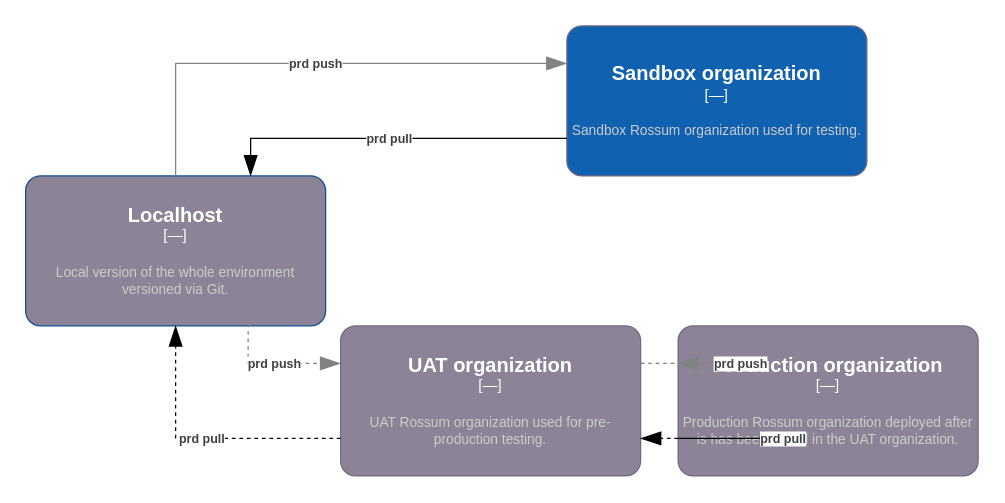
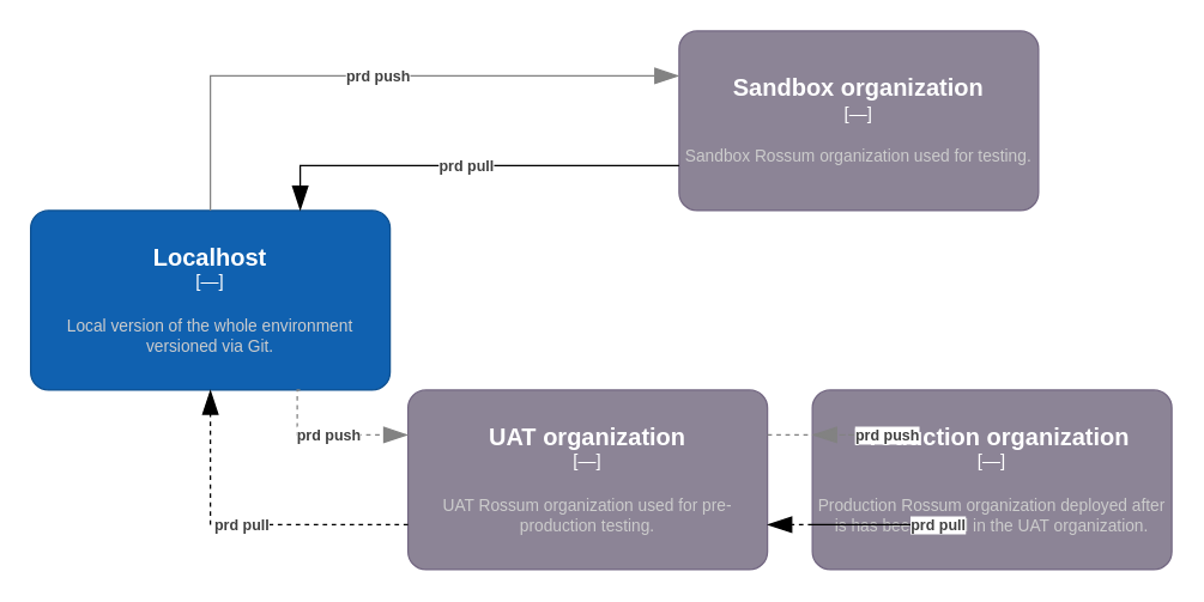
  <mxCell id="0" />
  <mxCell id="1" parent="0" />
- <mxCell id="2" value="&lt;font style=&quot;font-size: 16px&quot;&gt;&lt;b&gt;Localhost&lt;/b&gt;&lt;/font&gt;&lt;div&gt;[—]&lt;/div&gt;&lt;br&gt;&lt;div&gt;&lt;font style=&quot;font-size: 11px&quot;&gt;&lt;font color=&quot;#cccccc&quot;&gt;Local version of the whole environment versioned via Git.&lt;/font&gt;&lt;/div&gt;" style="rounded=1;whiteSpace=wrap;html=1;labelBackgroundColor=none;fillColor=#8c8496;fontColor=#ffffff;align=center;arcSize=10;strokeColor=#0D5091;metaEdit=1;resizable=0;points=[[0.25,0,0],[0.5,0,0],[0.75,0,0],[1,0.25,0],[1,0.5,0],[1,0.75,0],[0.75,1,0],[0.5,1,0],[0.25,1,0],[0,0.75,0],[0,0.5,0],[0,0.25,0]];" parent="1" vertex="1"><mxGeometry x="20" y="140" width="240" height="120" as="geometry" /></mxCell>
- <mxCell id="3" value="&lt;font style=&quot;font-size: 16px&quot;&gt;&lt;b&gt;Sandbox organization&lt;/b&gt;&lt;/font&gt;&lt;div&gt;[—]&lt;/div&gt;&lt;br&gt;&lt;div&gt;&lt;font style=&quot;font-size: 11px&quot;&gt;&lt;font color=&quot;#cccccc&quot;&gt;Sandbox Rossum organization used for testing.&lt;/font&gt;&lt;/div&gt;" style="rounded=1;whiteSpace=wrap;html=1;labelBackgroundColor=none;fillColor=#1061b0;fontColor=#ffffff;align=center;arcSize=10;strokeColor=#736782;metaEdit=1;resizable=0;points=[[0.25,0,0],[0.5,0,0],[0.75,0,0],[1,0.25,0],[1,0.5,0],[1,0.75,0],[0.75,1,0],[0.5,1,0],[0.25,1,0],[0,0.75,0],[0,0.5,0],[0,0.25,0]];" parent="1" vertex="1"><mxGeometry x="453" y="20" width="240" height="120" as="geometry" /></mxCell>
+ <mxCell id="2" value="&lt;font style=&quot;font-size: 16px&quot;&gt;&lt;b&gt;Localhost&lt;/b&gt;&lt;/font&gt;&lt;div&gt;[—]&lt;/div&gt;&lt;br&gt;&lt;div&gt;&lt;font style=&quot;font-size: 11px&quot;&gt;&lt;font color=&quot;#cccccc&quot;&gt;Local version of the whole environment versioned via Git.&lt;/font&gt;&lt;/div&gt;" style="rounded=1;whiteSpace=wrap;html=1;labelBackgroundColor=none;fillColor=#1061B0;fontColor=#ffffff;align=center;arcSize=10;strokeColor=#0D5091;metaEdit=1;resizable=0;points=[[0.25,0,0],[0.5,0,0],[0.75,0,0],[1,0.25,0],[1,0.5,0],[1,0.75,0],[0.75,1,0],[0.5,1,0],[0.25,1,0],[0,0.75,0],[0,0.5,0],[0,0.25,0]];" parent="1" vertex="1"><mxGeometry x="20" y="140" width="240" height="120" as="geometry" /></mxCell>
+ <mxCell id="3" value="&lt;font style=&quot;font-size: 16px&quot;&gt;&lt;b&gt;Sandbox organization&lt;/b&gt;&lt;/font&gt;&lt;div&gt;[—]&lt;/div&gt;&lt;br&gt;&lt;div&gt;&lt;font style=&quot;font-size: 11px&quot;&gt;&lt;font color=&quot;#cccccc&quot;&gt;Sandbox Rossum organization used for testing.&lt;/font&gt;&lt;/div&gt;" style="rounded=1;whiteSpace=wrap;html=1;labelBackgroundColor=none;fillColor=#8C8496;fontColor=#ffffff;align=center;arcSize=10;strokeColor=#736782;metaEdit=1;resizable=0;points=[[0.25,0,0],[0.5,0,0],[0.75,0,0],[1,0.25,0],[1,0.5,0],[1,0.75,0],[0.75,1,0],[0.5,1,0],[0.25,1,0],[0,0.75,0],[0,0.5,0],[0,0.25,0]];" parent="1" vertex="1"><mxGeometry x="453" y="20" width="240" height="120" as="geometry" /></mxCell>
  <mxCell id="4" value="&lt;div style=&quot;text-align: left&quot;&gt;&lt;div style=&quot;text-align: center&quot;&gt;&lt;b&gt;prd push&lt;/b&gt;&lt;/div&gt;" style="endArrow=blockThin;html=1;fontSize=10;fontColor=#404040;strokeWidth=1;endFill=1;strokeColor=#828282;elbow=vertical;metaEdit=1;endSize=14;startSize=14;jumpStyle=arc;jumpSize=16;rounded=0;edgeStyle=orthogonalEdgeStyle;exitX=0.5;exitY=0;exitDx=0;exitDy=0;exitPerimeter=0;entryX=0;entryY=0.25;entryDx=0;entryDy=0;entryPerimeter=0;" parent="1" source="2" target="3" edge="1"><mxGeometry width="240" relative="1" as="geometry"><mxPoint x="317" y="-10" as="sourcePoint" /><mxPoint x="557" y="-10" as="targetPoint" /></mxGeometry></mxCell>
  <mxCell id="5" value="&lt;div style=&quot;text-align: left&quot;&gt;&lt;div style=&quot;text-align: center&quot;&gt;&lt;b&gt;prd pull&lt;/b&gt;&lt;/div&gt;" style="endArrow=blockThin;html=1;fontSize=10;fontColor=#404040;strokeWidth=1;endFill=1;strokeColor=default;elbow=vertical;metaEdit=1;endSize=14;startSize=14;jumpStyle=arc;jumpSize=16;rounded=0;edgeStyle=orthogonalEdgeStyle;entryX=0.75;entryY=0;entryDx=0;entryDy=0;entryPerimeter=0;exitX=0;exitY=0.75;exitDx=0;exitDy=0;exitPerimeter=0;" parent="1" source="3" target="2" edge="1"><mxGeometry width="240" relative="1" as="geometry"><mxPoint x="425" y="365" as="sourcePoint" /><mxPoint x="665" y="365" as="targetPoint" /><Array as="points"><mxPoint x="200" y="110" /></Array></mxGeometry></mxCell>
  <mxCell id="6" value="&lt;font style=&quot;font-size: 16px&quot;&gt;&lt;b&gt;UAT organization&lt;/b&gt;&lt;/font&gt;&lt;div&gt;[—]&lt;/div&gt;&lt;br&gt;&lt;div&gt;&lt;font style=&quot;font-size: 11px&quot;&gt;&lt;font color=&quot;#cccccc&quot;&gt;UAT Rossum organization used for pre-production testing.&lt;/font&gt;&lt;/div&gt;" style="rounded=1;whiteSpace=wrap;html=1;labelBackgroundColor=none;fillColor=#8C8496;fontColor=#ffffff;align=center;arcSize=10;strokeColor=#736782;metaEdit=1;resizable=0;points=[[0.25,0,0],[0.5,0,0],[0.75,0,0],[1,0.25,0],[1,0.5,0],[1,0.75,0],[0.75,1,0],[0.5,1,0],[0.25,1,0],[0,0.75,0],[0,0.5,0],[0,0.25,0]];" parent="1" vertex="1"><mxGeometry x="272" y="260" width="240" height="120" as="geometry" /></mxCell>
  <mxCell id="7" value="&lt;div style=&quot;text-align: left&quot;&gt;&lt;div style=&quot;text-align: center&quot;&gt;&lt;b&gt;prd push&lt;/b&gt;&lt;/div&gt;" style="endArrow=blockThin;html=1;fontSize=10;fontColor=#404040;strokeWidth=1;endFill=1;strokeColor=#828282;elbow=vertical;metaEdit=1;endSize=14;startSize=14;jumpStyle=arc;jumpSize=16;rounded=0;edgeStyle=orthogonalEdgeStyle;entryX=0;entryY=0.25;entryDx=0;entryDy=0;entryPerimeter=0;exitX=0.75;exitY=1;exitDx=0;exitDy=0;exitPerimeter=0;dashed=1;" parent="1" source="2" target="6" edge="1"><mxGeometry width="240" relative="1" as="geometry"><mxPoint x="699" y="50" as="sourcePoint" /><mxPoint x="463" y="60" as="targetPoint" /><Array as="points"><mxPoint x="198" y="260" /><mxPoint x="198" y="290" /></Array></mxGeometry></mxCell>
  <mxCell id="8" value="&lt;div style=&quot;text-align: left&quot;&gt;&lt;div style=&quot;text-align: center&quot;&gt;&lt;b&gt;prd pull&lt;/b&gt;&lt;/div&gt;" style="endArrow=blockThin;html=1;fontSize=10;fontColor=#404040;strokeWidth=1;endFill=1;strokeColor=default;elbow=vertical;metaEdit=1;endSize=14;startSize=14;jumpStyle=arc;jumpSize=16;rounded=0;edgeStyle=orthogonalEdgeStyle;exitX=0;exitY=0.75;exitDx=0;exitDy=0;exitPerimeter=0;entryX=0.5;entryY=1;entryDx=0;entryDy=0;entryPerimeter=0;dashed=1;" parent="1" source="6" target="2" edge="1"><mxGeometry width="240" relative="1" as="geometry"><mxPoint x="463" y="120" as="sourcePoint" /><mxPoint x="730" y="135" as="targetPoint" /><Array as="points"><mxPoint x="140" y="350" /></Array></mxGeometry></mxCell>
  <mxCell id="9" value="&lt;font style=&quot;font-size: 16px&quot;&gt;&lt;b&gt;Production organization&lt;/b&gt;&lt;/font&gt;&lt;div&gt;[—]&lt;/div&gt;&lt;br&gt;&lt;div&gt;&lt;font style=&quot;font-size: 11px&quot;&gt;&lt;font color=&quot;#cccccc&quot;&gt;Production Rossum organization deployed after is has been tested in the UAT organization.&lt;/font&gt;&lt;/div&gt;" style="rounded=1;whiteSpace=wrap;html=1;labelBackgroundColor=none;fillColor=#8C8496;fontColor=#ffffff;align=center;arcSize=10;strokeColor=#736782;metaEdit=1;resizable=0;points=[[0.25,0,0],[0.5,0,0],[0.75,0,0],[1,0.25,0],[1,0.5,0],[1,0.75,0],[0.75,1,0],[0.5,1,0],[0.25,1,0],[0,0.75,0],[0,0.5,0],[0,0.25,0]];" vertex="1" parent="1"><mxGeometry x="542" y="260" width="240" height="120" as="geometry" /></mxCell>
  <mxCell id="10" value="&lt;div style=&quot;text-align: left&quot;&gt;&lt;div style=&quot;text-align: center&quot;&gt;&lt;b&gt;prd push&lt;/b&gt;&lt;/div&gt;" style="endArrow=blockThin;html=1;fontSize=10;fontColor=#404040;strokeWidth=1;endFill=1;strokeColor=#828282;elbow=vertical;metaEdit=1;endSize=14;startSize=14;jumpStyle=arc;jumpSize=16;rounded=0;edgeStyle=orthogonalEdgeStyle;entryX=0;entryY=0.25;entryDx=0;entryDy=0;entryPerimeter=0;exitX=1;exitY=0.25;exitDx=0;exitDy=0;exitPerimeter=0;dashed=1;" edge="1" parent="1" source="6" target="9"><mxGeometry width="240" relative="1" as="geometry"><mxPoint x="210" y="270" as="sourcePoint" /><mxPoint x="302" y="300" as="targetPoint" /><Array as="points"><mxPoint x="607" y="290" /><mxPoint x="607" y="290" /></Array></mxGeometry></mxCell>
  <mxCell id="11" value="&lt;div style=&quot;text-align: left&quot;&gt;&lt;div style=&quot;text-align: center&quot;&gt;&lt;b&gt;prd pull&lt;/b&gt;&lt;/div&gt;" style="endArrow=blockThin;html=1;fontSize=10;fontColor=#404040;strokeWidth=1;endFill=1;strokeColor=default;elbow=vertical;metaEdit=1;endSize=14;startSize=14;jumpStyle=arc;jumpSize=16;rounded=0;edgeStyle=orthogonalEdgeStyle;exitX=0;exitY=0.75;exitDx=0;exitDy=0;exitPerimeter=0;entryX=1;entryY=0.75;entryDx=0;entryDy=0;entryPerimeter=0;dashed=1;" edge="1" parent="1" source="9" target="6"><mxGeometry width="240" relative="1" as="geometry"><mxPoint x="302" y="360" as="sourcePoint" /><mxPoint x="150" y="270" as="targetPoint" /><Array as="points"><mxPoint x="641" y="350" /><mxPoint x="641" y="350" /></Array></mxGeometry></mxCell>
